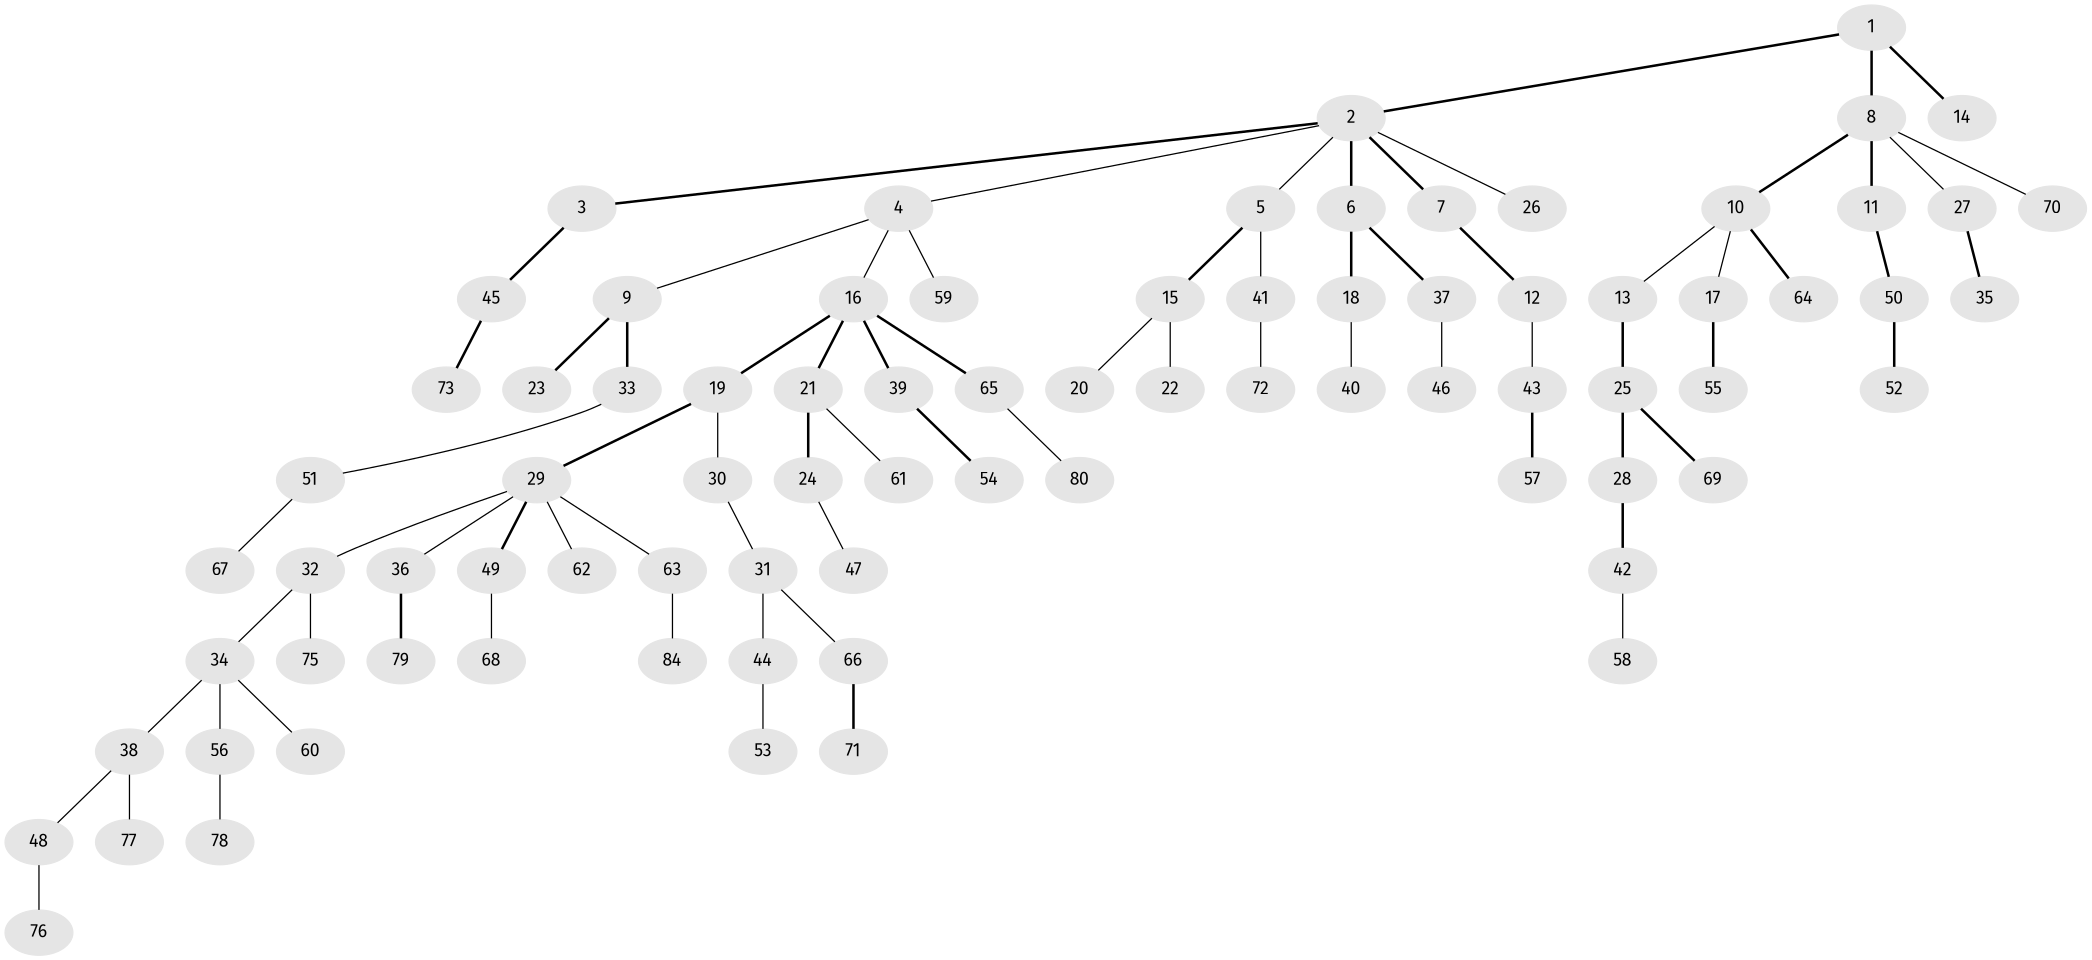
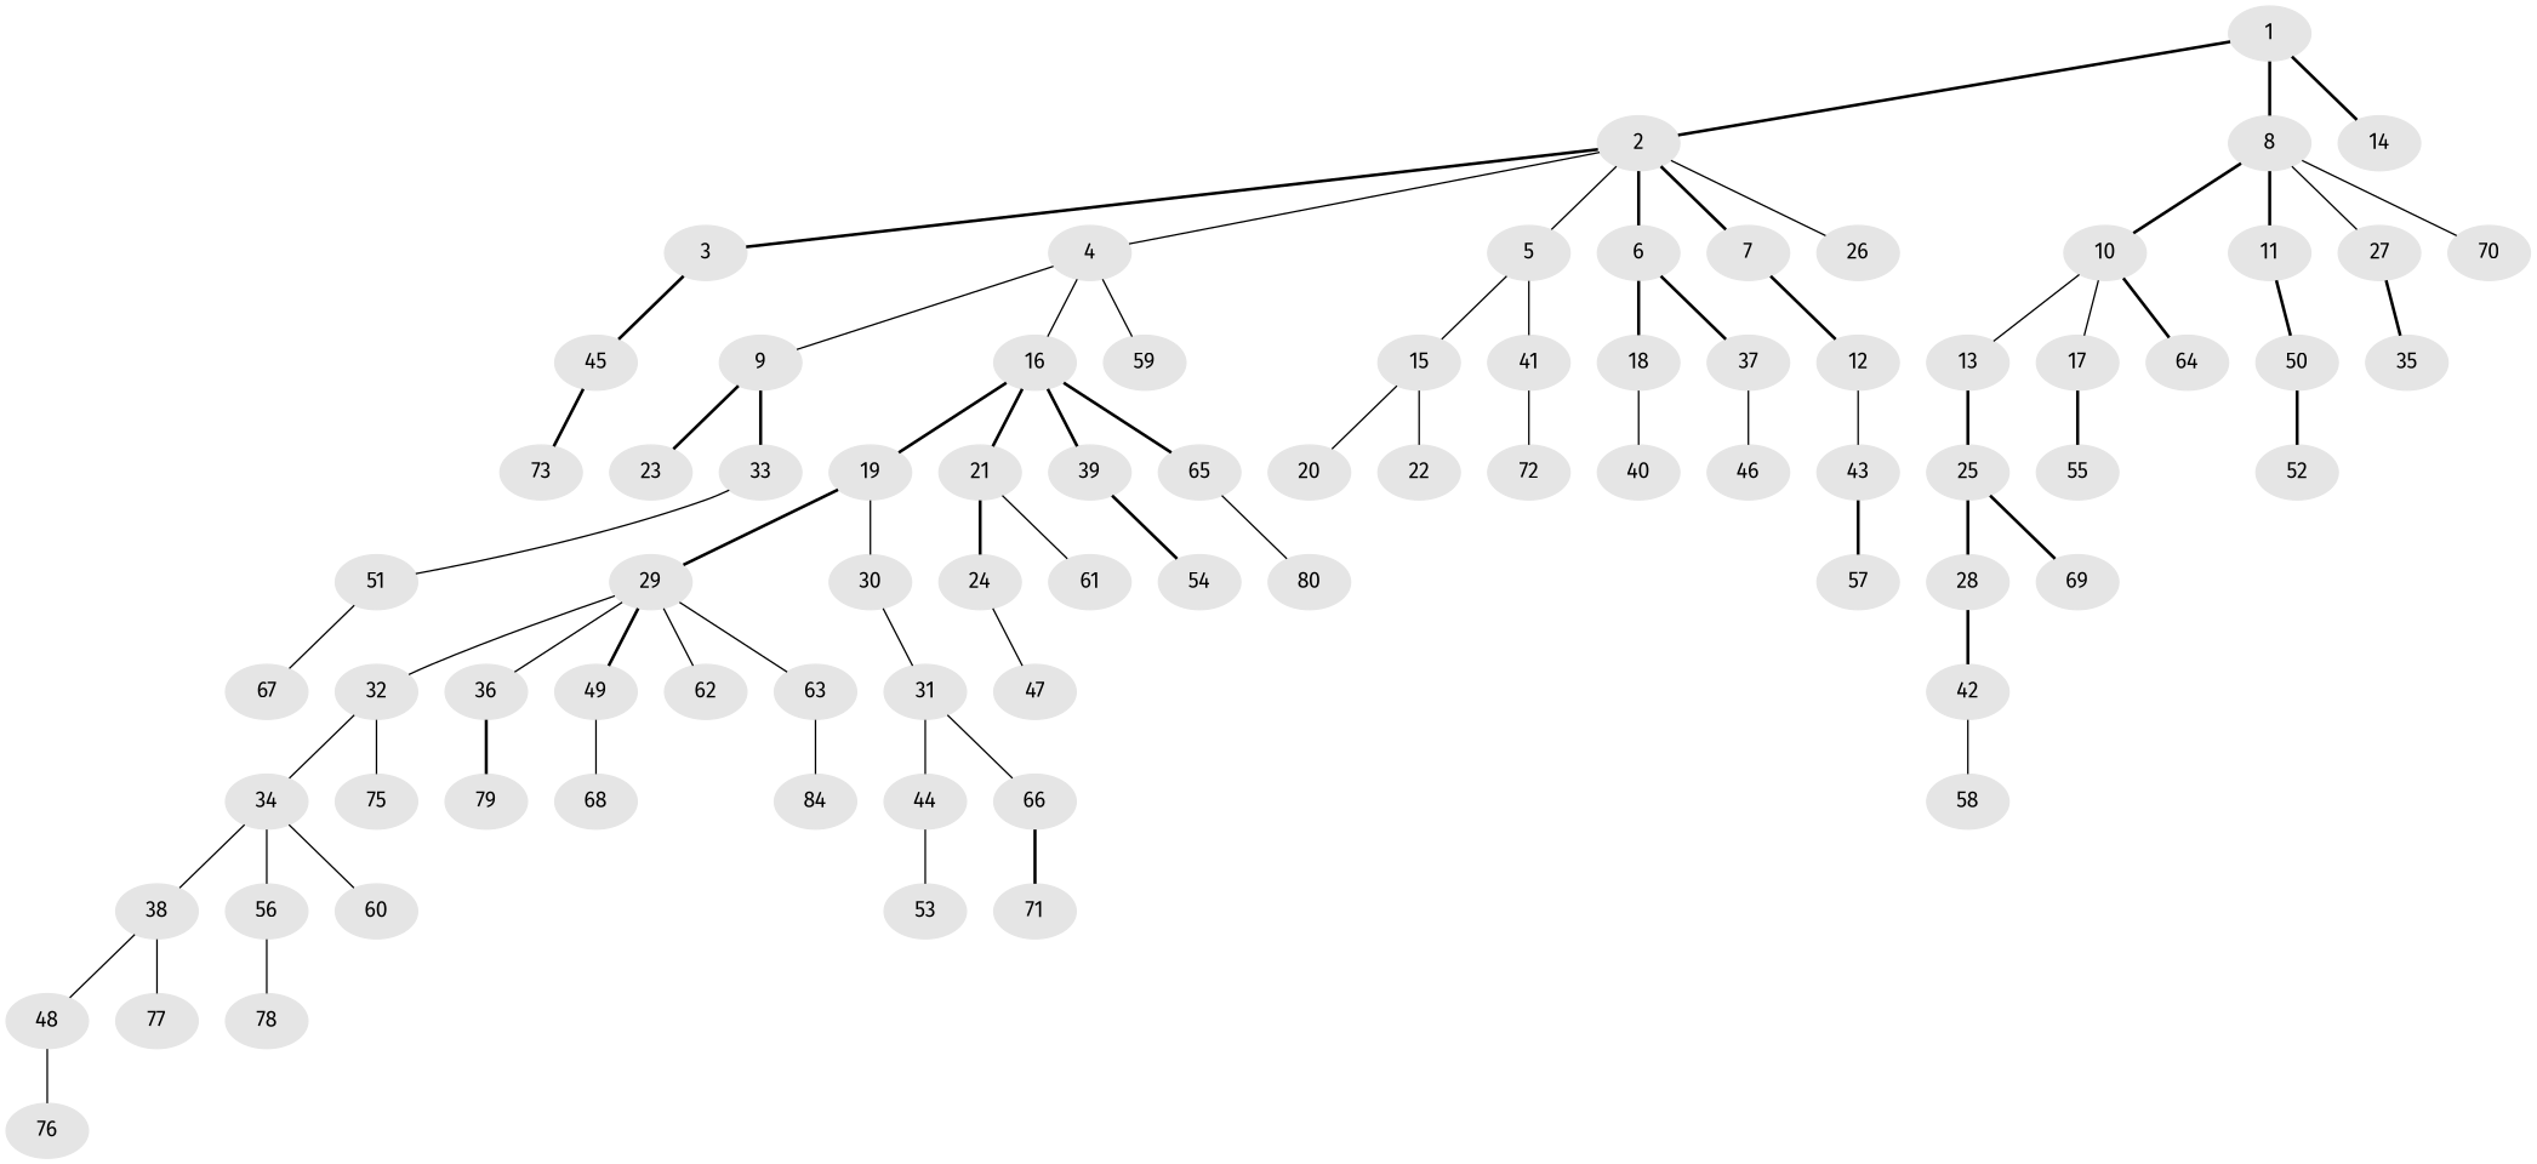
  graph {
    fontname="Fira Sans"
    node [color=gray90 fontname="Fira Sans" style=filled]
    edge [fontname="Fira Sans" style=solid]
    1
    2
    8
    14
    3
    4
    5
    6
    7
    26
    10
    11
    27
    70
    45
    9
    16
    59
    15
    41
    18
    37
    12
    73
    23
    33
    19
    21
    39
    65
    20
    22
    72
    40
    46
    43
    13
    17
    64
    50
    35
    51
    25
    55
    52
    57
    28
    69
    29
    30
    24
    61
    54
    80
    32
    36
    49
    62
    63
    31
    47
    42
    58
    34
    75
    79
    68
    n68 [label=84]
    44
    66
    53
    71
    38
    56
    60
    67
    48
    77
    78
    76
    1 -- 2 [style=bold]
    1 -- 8 [style=bold]
    1 -- 14 [style=bold]
    2 -- 3 [style=bold]
    2 -- 4
    2 -- 5
    2 -- 6 [style=bold]
    2 -- 7 [style=bold]
    2 -- 26
    8 -- 10 [style=bold]
    8 -- 11 [style=bold]
    8 -- 27
    8 -- 70
    3 -- 45 [style=bold]
    4 -- 9
    4 -- 16
    4 -- 59
-   5 -- 15 [style=bold]
+   5 -- 15
    5 -- 41
    6 -- 18 [style=bold]
    6 -- 37 [style=bold]
    7 -- 12 [style=bold]
    10 -- 13
    10 -- 17
    10 -- 64 [style=bold]
    11 -- 50 [style=bold]
    27 -- 35 [style=bold]
    45 -- 73 [style=bold]
    9 -- 23 [style=bold]
    9 -- 33 [style=bold]
    16 -- 19 [style=bold]
    16 -- 21 [style=bold]
    16 -- 39 [style=bold]
    16 -- 65 [style=bold]
    15 -- 20
    15 -- 22
    41 -- 72
    18 -- 40
    37 -- 46
    12 -- 43
    33 -- 51
    19 -- 29 [style=bold]
    19 -- 30
    21 -- 24 [style=bold]
    21 -- 61
    39 -- 54 [style=bold]
    65 -- 80
    43 -- 57 [style=bold]
    13 -- 25 [style=bold]
    17 -- 55 [style=bold]
    50 -- 52 [style=bold]
    51 -- 67
    25 -- 28 [style=bold]
    25 -- 69 [style=bold]
    28 -- 42 [style=bold]
    29 -- 32
    29 -- 36
    29 -- 49 [style=bold]
    29 -- 62
    29 -- 63
    30 -- 31
    24 -- 47
    32 -- 34
    32 -- 75
    36 -- 79 [style=bold]
    49 -- 68
    63 -- n68
    31 -- 44
    31 -- 66
    42 -- 58
    34 -- 38
    34 -- 56
    34 -- 60
    44 -- 53
    66 -- 71 [style=bold]
    38 -- 48
    38 -- 77
    56 -- 78
    48 -- 76
  }
